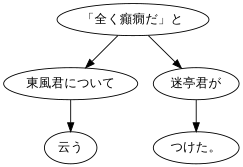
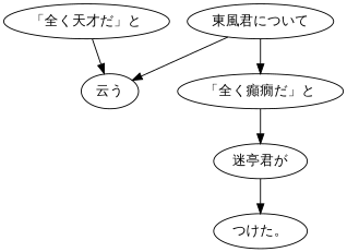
  digraph {
+   n1 [label="「全く天才だ」と"]
    n2 [label="云う"]
    n3 [label="東風君について"]
    n4 [label="「全く癲癇だ」と"]
    n5 [label="迷亭君が"]
    n6 [label="つけた。"]
+   n1 -> n2
    n3 -> n2
-   n4 -> n3
+   n3 -> n4
    n4 -> n5
    n5 -> n6
  }
